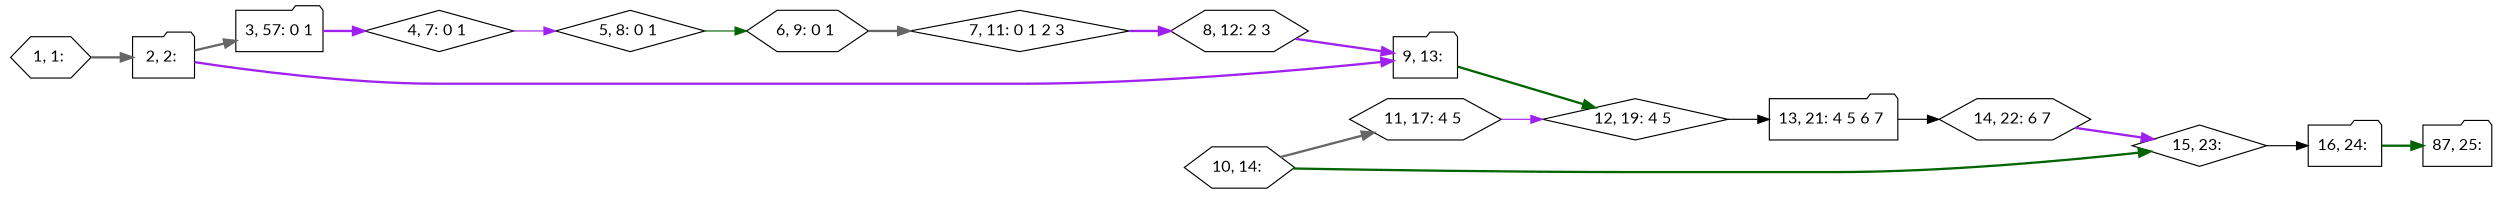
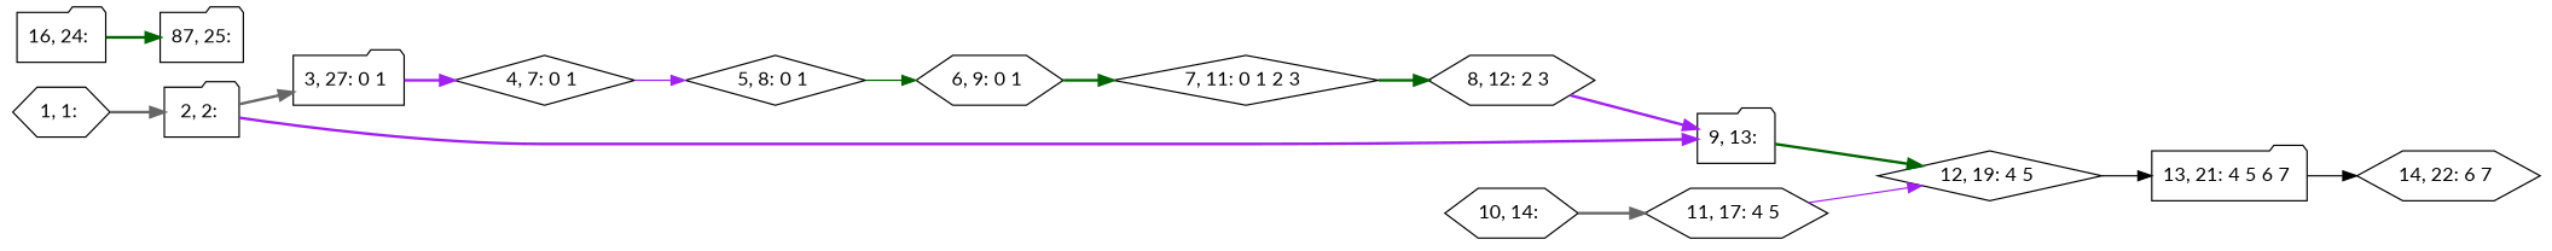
  digraph {
    fontname=Lato
    rankdir=LR
    node [fontname=Lato shape=hexagon]
    edge [color=purple fontname=Lato style=bold]
    n1 [label="1, 1: "]
    n2 [label="2, 2: " shape=folder]
-   n3 [label="3, 57: 0 1" shape=folder]
+   n3 [label="3, 27: 0 1 " shape=folder]
    n4 [label="9, 13: " shape=folder]
    n5 [label="4, 7: 0 1 " shape=diamond]
    n6 [label="12, 19: 4 5 " shape=diamond]
    n7 [label="5, 8: 0 1 " shape=diamond]
    n8 [label="6, 9: 0 1 "]
    n9 [label="7, 11: 0 1 2 3 " shape=diamond]
    n10 [label="8, 12: 2 3 "]
    n11 [label="10, 14: "]
    n12 [label="11, 17: 4 5 "]
-   n13 [label="15, 23: " shape=diamond]
    n14 [label="16, 24: " shape=folder]
    n15 [label="13, 21: 4 5 6 7 " shape=folder]
    n16 [label="14, 22: 6 7 "]
    n17 [label="87, 25:" shape=folder]
    n1 -> n2 [color=gray40]
    n2 -> n3 [color=gray40]
    n2 -> n4
    n3 -> n5
    n4 -> n6 [color=darkgreen]
    n5 -> n7 [style=solid]
    n6 -> n15 [color=black style=solid]
    n7 -> n8 [color=darkgreen style=solid]
-   n8 -> n9 [color=gray40]
-   n9 -> n10
+   n8 -> n9 [color=darkgreen]
+   n9 -> n10 [color=darkgreen]
    n10 -> n4
    n11 -> n12 [color=gray40]
-   n11 -> n13 [color=darkgreen]
    n12 -> n6 [style=solid]
-   n13 -> n14 [color=black style=solid]
    n14 -> n17 [color=darkgreen]
    n15 -> n16 [color=black style=solid]
-   n16 -> n13
  }
